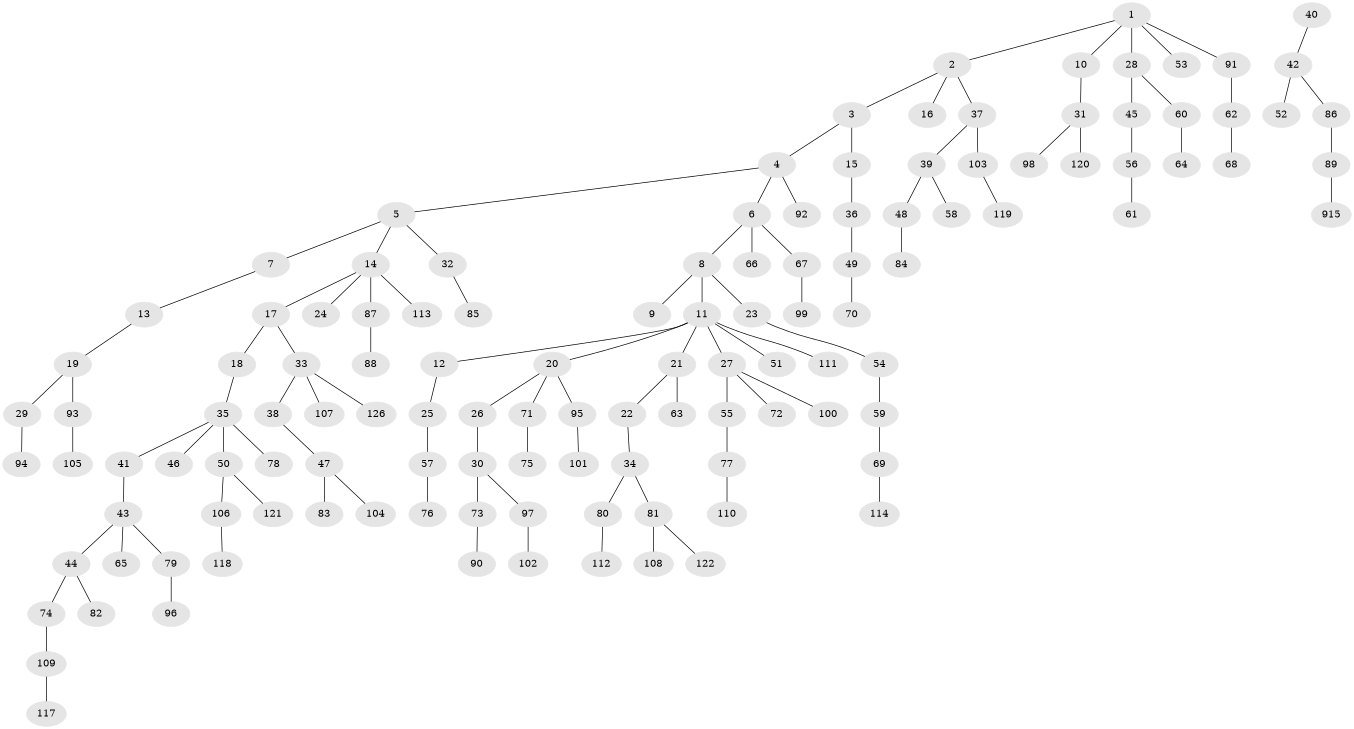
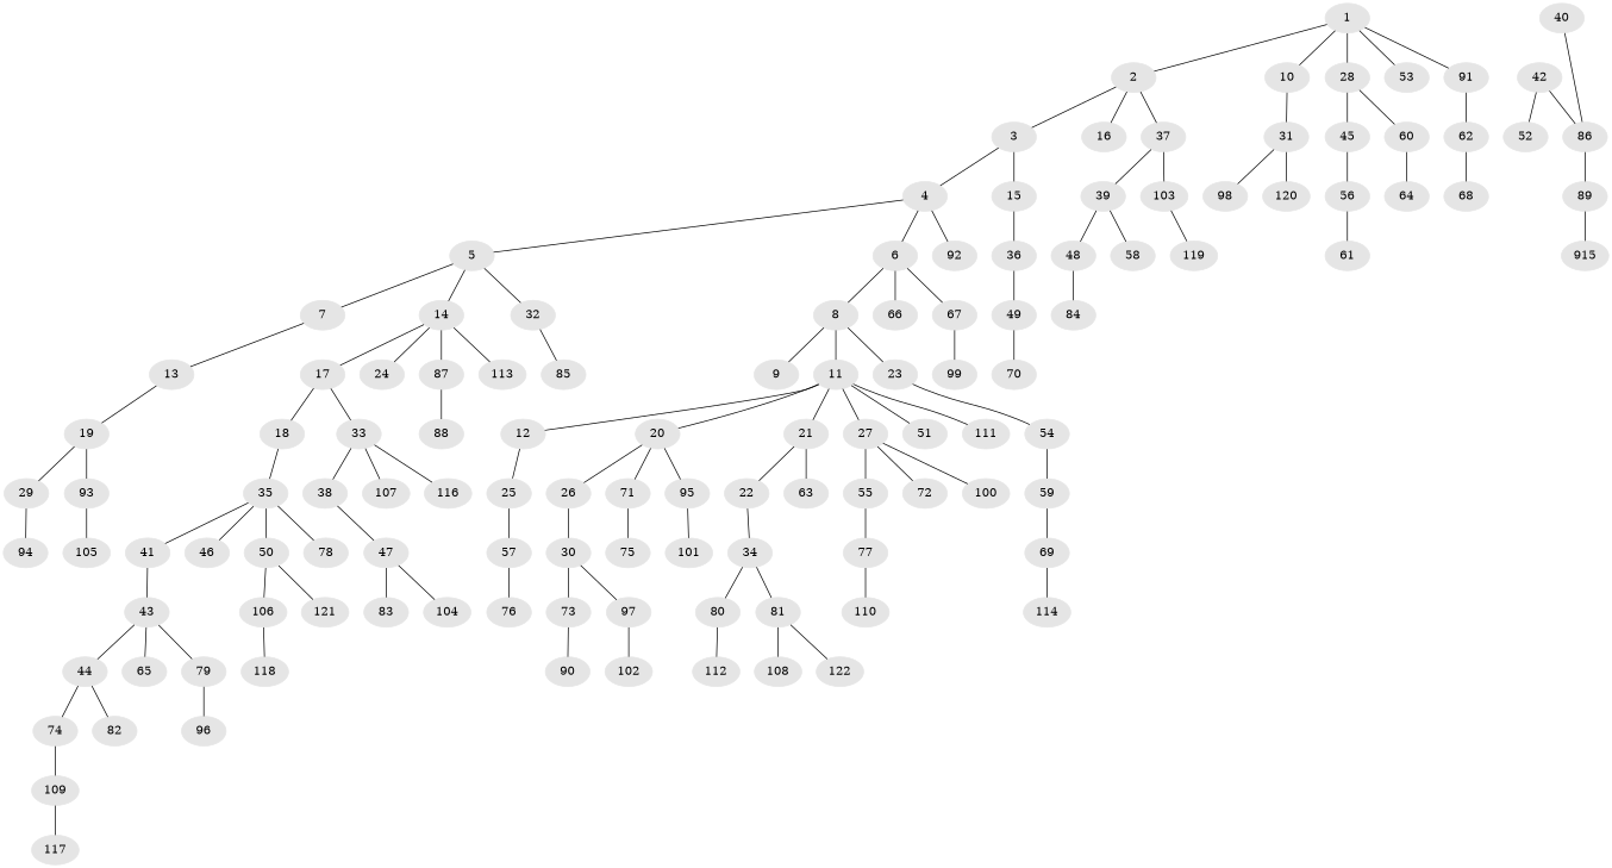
  graph {
    node [color=gray90 style=filled]
    1
    2
    10
    28
    53
    91
    3
    16
    37
    31
    45
    60
    62
    4
    15
    39
    103
    5
    6
    92
    36
    7
    14
    32
    8
    66
    67
    13
    17
    24
    87
    113
    85
    9
    11
    23
    99
    19
    12
    20
    21
    27
    51
    111
    54
    98
    120
    25
    26
    71
    95
    22
    63
    55
    72
    100
    57
    29
    93
    18
    33
    88
    49
    35
    38
    107
-   116 [label=126]
+   116
    41
    46
    50
    78
    94
    105
    30
    75
    101
    34
    80
    81
    59
    76
    73
    97
    77
    56
    64
    40
    42
    90
    102
    47
    112
    108
    122
    43
    106
    121
    70
    48
    58
    119
    83
    104
    84
    52
    86
    44
    65
    79
    89
    74
    82
    96
    109
    61
    118
    68
    69
    114
    110
    117
    n122 [label=915]
    1 -- 2
    1 -- 10
    1 -- 28
    1 -- 53
    1 -- 91
    2 -- 3
    2 -- 16
    2 -- 37
    10 -- 31
    28 -- 45
    28 -- 60
    91 -- 62
    3 -- 4
    3 -- 15
    37 -- 39
    37 -- 103
    31 -- 98
    31 -- 120
    45 -- 56
    60 -- 64
    62 -- 68
    4 -- 5
    4 -- 6
    4 -- 92
    15 -- 36
    39 -- 48
    39 -- 58
    103 -- 119
    5 -- 7
    5 -- 14
    5 -- 32
    6 -- 8
    6 -- 66
    6 -- 67
    36 -- 49
    7 -- 13
    14 -- 17
    14 -- 24
    14 -- 87
    14 -- 113
    32 -- 85
    8 -- 9
    8 -- 11
    8 -- 23
    67 -- 99
    13 -- 19
    17 -- 18
    17 -- 33
    87 -- 88
    11 -- 12
    11 -- 20
    11 -- 21
    11 -- 27
    11 -- 51
    11 -- 111
    23 -- 54
    19 -- 29
    19 -- 93
    12 -- 25
    20 -- 26
    20 -- 71
    20 -- 95
    21 -- 22
    21 -- 63
    27 -- 55
    27 -- 72
    27 -- 100
    54 -- 59
    25 -- 57
    26 -- 30
    71 -- 75
    95 -- 101
    22 -- 34
    55 -- 77
    57 -- 76
    29 -- 94
    93 -- 105
    18 -- 35
    33 -- 38
    33 -- 107
    33 -- 116
    49 -- 70
    35 -- 41
    35 -- 46
    35 -- 50
    35 -- 78
    38 -- 47
    41 -- 43
    50 -- 106
    50 -- 121
    30 -- 73
    30 -- 97
    34 -- 80
    34 -- 81
    80 -- 112
    81 -- 108
    81 -- 122
    59 -- 69
    73 -- 90
    97 -- 102
    77 -- 110
    56 -- 61
-   40 -- 42
+   40 -- 86
    42 -- 52
    42 -- 86
    47 -- 83
    47 -- 104
    43 -- 44
    43 -- 65
    43 -- 79
    106 -- 118
    48 -- 84
    86 -- 89
    44 -- 74
    44 -- 82
    79 -- 96
    89 -- n122
    74 -- 109
    109 -- 117
    69 -- 114
  }
